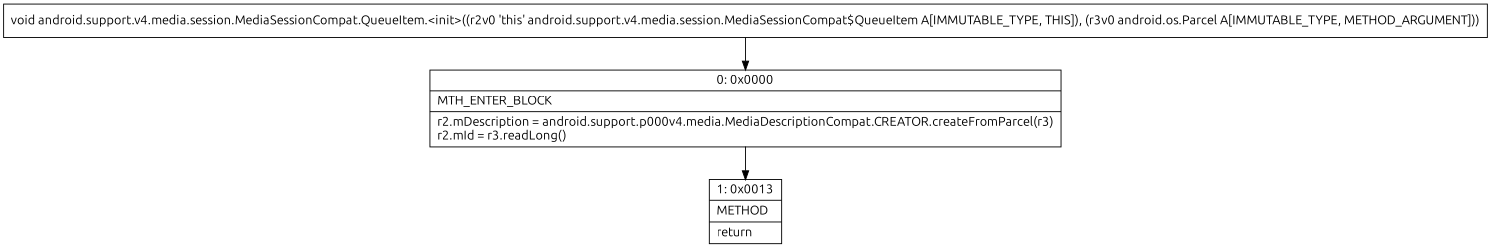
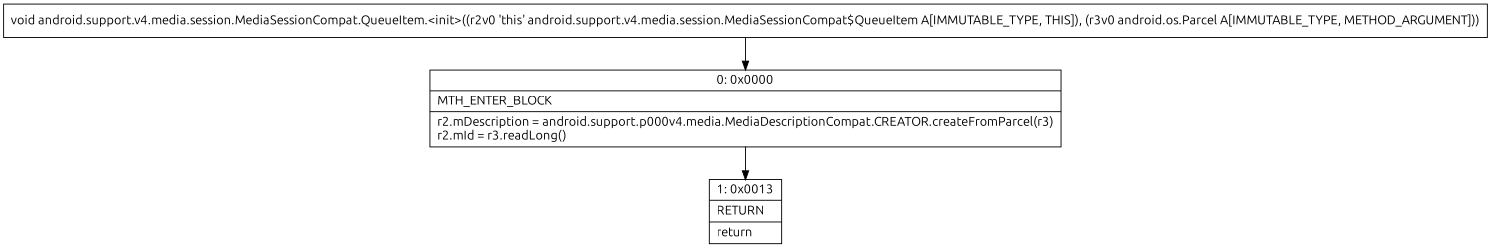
  digraph {
    fontname=Ubuntu
    node [shape=record fontname=Ubuntu]
    edge [fontname=Ubuntu]
    n1 [label="{0\:\ 0x0000|MTH_ENTER_BLOCK\l|r2.mDescription = android.support.p000v4.media.MediaDescriptionCompat.CREATOR.createFromParcel(r3)\lr2.mId = r3.readLong()\l}"]
-   n2 [label="{1\:\ 0x0013|METHOD\l|return\l}"]
+   n2 [label="{1\:\ 0x0013|RETURN\l|return\l}"]
    n3 [label="{void android.support.v4.media.session.MediaSessionCompat.QueueItem.\<init\>((r2v0 'this' android.support.v4.media.session.MediaSessionCompat$QueueItem A[IMMUTABLE_TYPE, THIS]), (r3v0 android.os.Parcel A[IMMUTABLE_TYPE, METHOD_ARGUMENT])) }"]
    n1 -> n2
    n3 -> n1
  }
